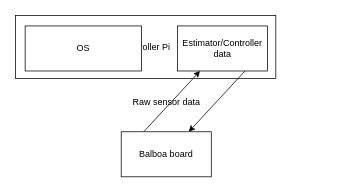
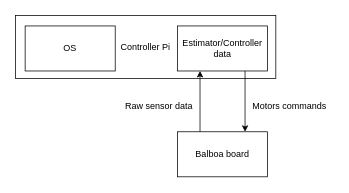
  <mxCell id="0" />
  <mxCell id="1" parent="0" />
  <mxCell id="2" value="Controller Pi" style="rounded=0;whiteSpace=wrap;html=1;" vertex="1" parent="1"><mxGeometry x="20" y="20" width="347" height="84" as="geometry" /></mxCell>
- <mxCell id="3" value="Balboa board" style="rounded=0;whiteSpace=wrap;html=1;" vertex="1" parent="1"><mxGeometry x="161" y="175" width="120" height="60" as="geometry" /></mxCell>
+ <mxCell id="3" value="Balboa board" style="rounded=0;whiteSpace=wrap;html=1;" vertex="1" parent="1"><mxGeometry x="236" y="175" width="120" height="60" as="geometry" /></mxCell>
  <mxCell id="4" value="&lt;div&gt;Estimator/Controller&lt;/div&gt;&lt;div&gt;data&lt;br&gt;&lt;/div&gt;" style="rounded=0;whiteSpace=wrap;html=1;" vertex="1" parent="1"><mxGeometry x="236" y="34" width="120" height="60" as="geometry" /></mxCell>
- <mxCell id="5" value="OS" style="rounded=0;whiteSpace=wrap;html=1;" vertex="1" parent="1"><mxGeometry x="33" y="34" width="155" height="60" as="geometry" /></mxCell>
+ <mxCell id="5" value="OS" style="rounded=0;whiteSpace=wrap;html=1;" vertex="1" parent="1"><mxGeometry x="33" y="34" width="120" height="60" as="geometry" /></mxCell>
  <mxCell id="6" value="" style="endArrow=classic;html=1;rounded=0;exitX=0.25;exitY=0;exitDx=0;exitDy=0;entryX=0.25;entryY=1;entryDx=0;entryDy=0;" edge="1" parent="1" source="3" target="4"><mxGeometry width="50" height="50" relative="1" as="geometry"><mxPoint x="216" y="178" as="sourcePoint" /><mxPoint x="266" y="128" as="targetPoint" /></mxGeometry></mxCell>
  <mxCell id="7" value="" style="endArrow=classic;html=1;rounded=0;exitX=0.75;exitY=1;exitDx=0;exitDy=0;entryX=0.75;entryY=0;entryDx=0;entryDy=0;" edge="1" parent="1" source="4" target="3"><mxGeometry width="50" height="50" relative="1" as="geometry"><mxPoint x="216" y="178" as="sourcePoint" /><mxPoint x="266" y="128" as="targetPoint" /></mxGeometry></mxCell>
- <mxCell id="8" value="&lt;div&gt;Raw sensor data&lt;/div&gt;" style="text;html=1;align=center;verticalAlign=middle;resizable=0;points=[];autosize=1;strokeColor=none;fillColor=none;" vertex="1" parent="1"><mxGeometry x="167" y="123" width="108" height="26" as="geometry" /></mxCell>
+ <mxCell id="8" value="&lt;div&gt;Raw sensor data&lt;/div&gt;" style="text;html=1;align=center;verticalAlign=middle;resizable=0;points=[];autosize=1;strokeColor=none;fillColor=none;" vertex="1" parent="1"><mxGeometry x="157" y="128" width="108" height="26" as="geometry" /></mxCell>
+ <mxCell id="9" value="Motors commands" style="text;html=1;align=center;verticalAlign=middle;resizable=0;points=[];autosize=1;strokeColor=none;fillColor=none;" vertex="1" parent="1"><mxGeometry x="326" y="128" width="117" height="26" as="geometry" /></mxCell>
